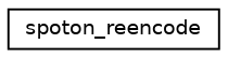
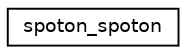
  digraph {
    rankdir=TB
-   n1 [color=black fillcolor=white fontname=Helvetica fontsize=10 height=0.2 label=spoton_reencode shape=record style=filled width=0.4]
+   n1 [color=black fillcolor=white fontname=Helvetica fontsize=10 height=0.2 label=spoton_spoton shape=record style=filled width=0.4]
  }
